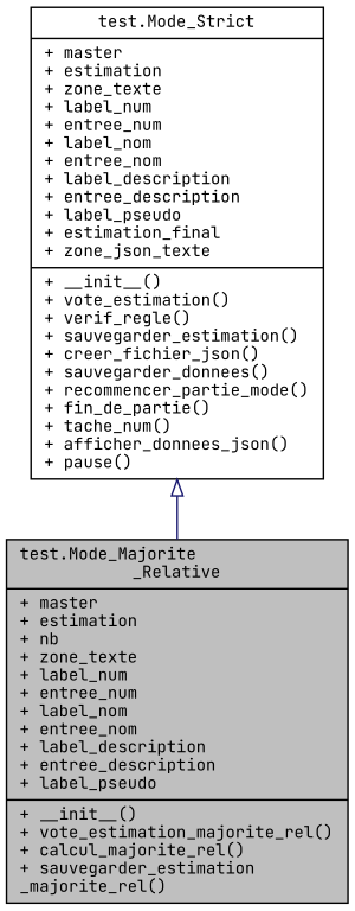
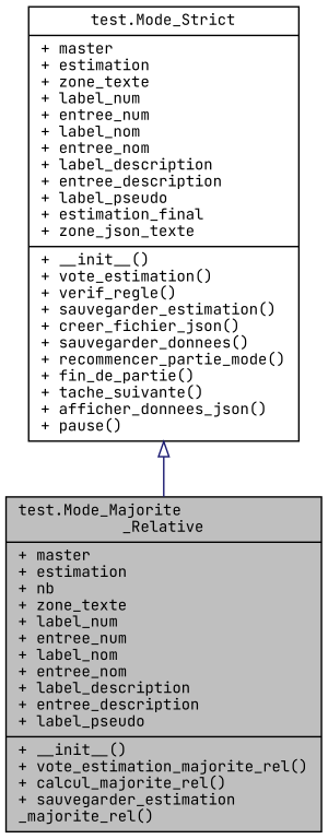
  digraph {
    fontname="JetBrains Mono"
    node [color=black fontname="JetBrains Mono" fontsize=10 shape=record style=filled]
    n1 [fillcolor=grey75 fontcolor=black height=0.2 label="{test.Mode_Majorite\l_Relative\n|+ master\l+ estimation\l+ nb\l+ zone_texte\l+ label_num\l+ entree_num\l+ label_nom\l+ entree_nom\l+ label_description\l+ entree_description\l+ label_pseudo\l|+ __init__()\l+ vote_estimation_majorite_rel()\l+ calcul_majorite_rel()\l+ sauvegarder_estimation\l_majorite_rel()\l}" width=0.4]
-   n2 [fillcolor=white height=0.2 label="{test.Mode_Strict\n|+ master\l+ estimation\l+ zone_texte\l+ label_num\l+ entree_num\l+ label_nom\l+ entree_nom\l+ label_description\l+ entree_description\l+ label_pseudo\l+ estimation_final\l+ zone_json_texte\l|+ __init__()\l+ vote_estimation()\l+ verif_regle()\l+ sauvegarder_estimation()\l+ creer_fichier_json()\l+ sauvegarder_donnees()\l+ recommencer_partie_mode()\l+ fin_de_partie()\l+ tache_num()\l+ afficher_donnees_json()\l+ pause()\l}" width=0.4]
+   n2 [fillcolor=white height=0.2 label="{test.Mode_Strict\n|+ master\l+ estimation\l+ zone_texte\l+ label_num\l+ entree_num\l+ label_nom\l+ entree_nom\l+ label_description\l+ entree_description\l+ label_pseudo\l+ estimation_final\l+ zone_json_texte\l|+ __init__()\l+ vote_estimation()\l+ verif_regle()\l+ sauvegarder_estimation()\l+ creer_fichier_json()\l+ sauvegarder_donnees()\l+ recommencer_partie_mode()\l+ fin_de_partie()\l+ tache_suivante()\l+ afficher_donnees_json()\l+ pause()\l}" width=0.4]
    n2 -> n1 [arrowtail=onormal color=midnightblue dir=back fontname="JetBrains Mono" fontsize=10 labelfontname=Helvetica labelfontsize=10 style=solid]
  }
